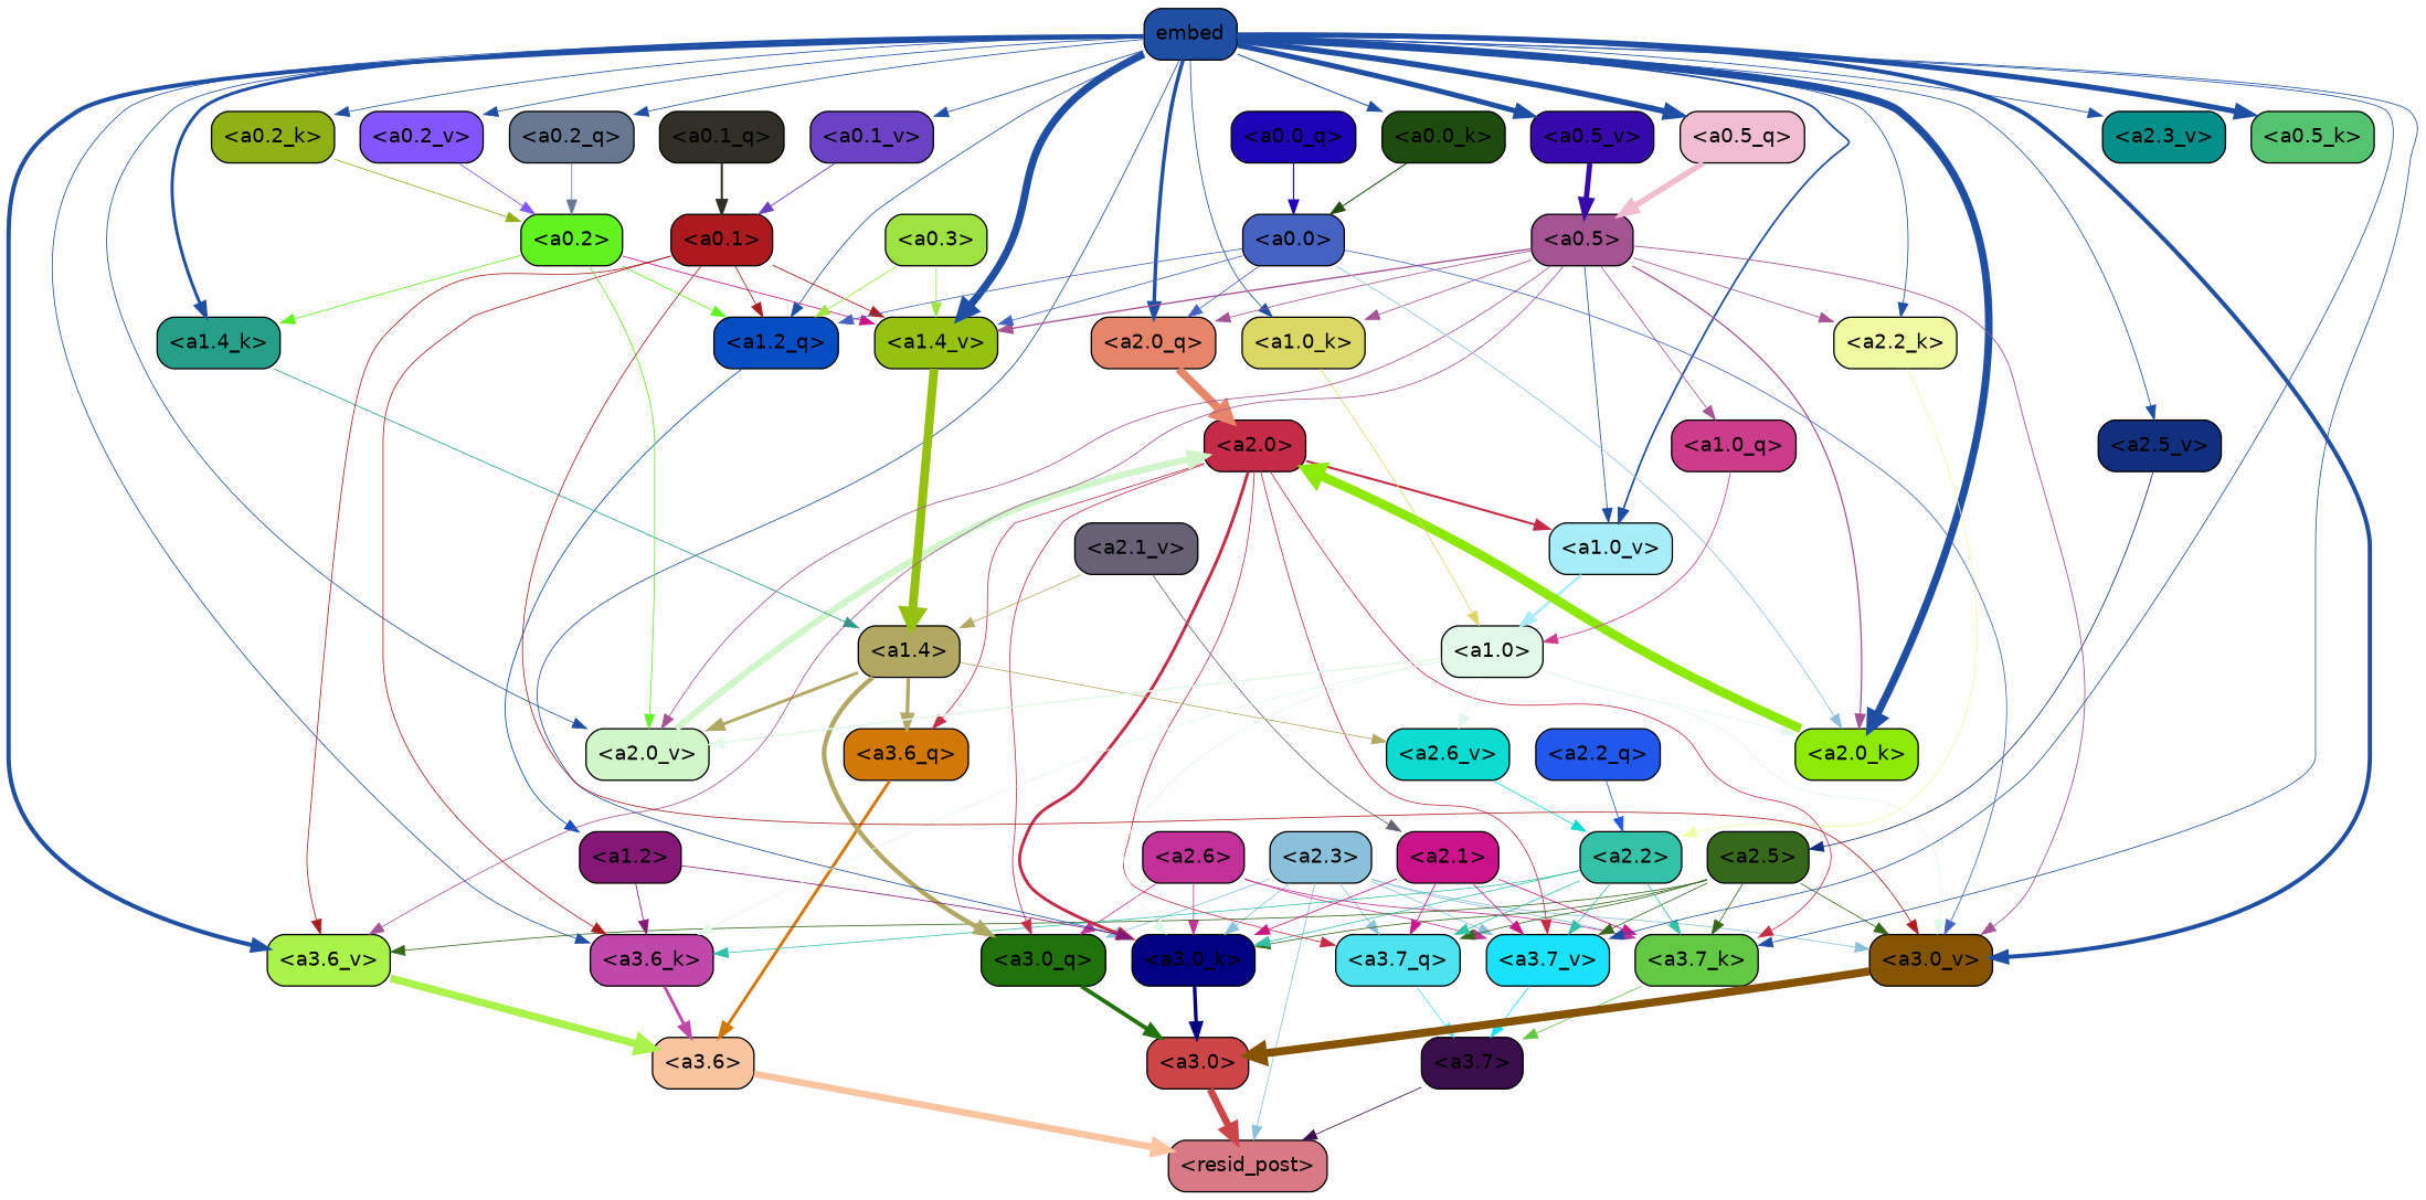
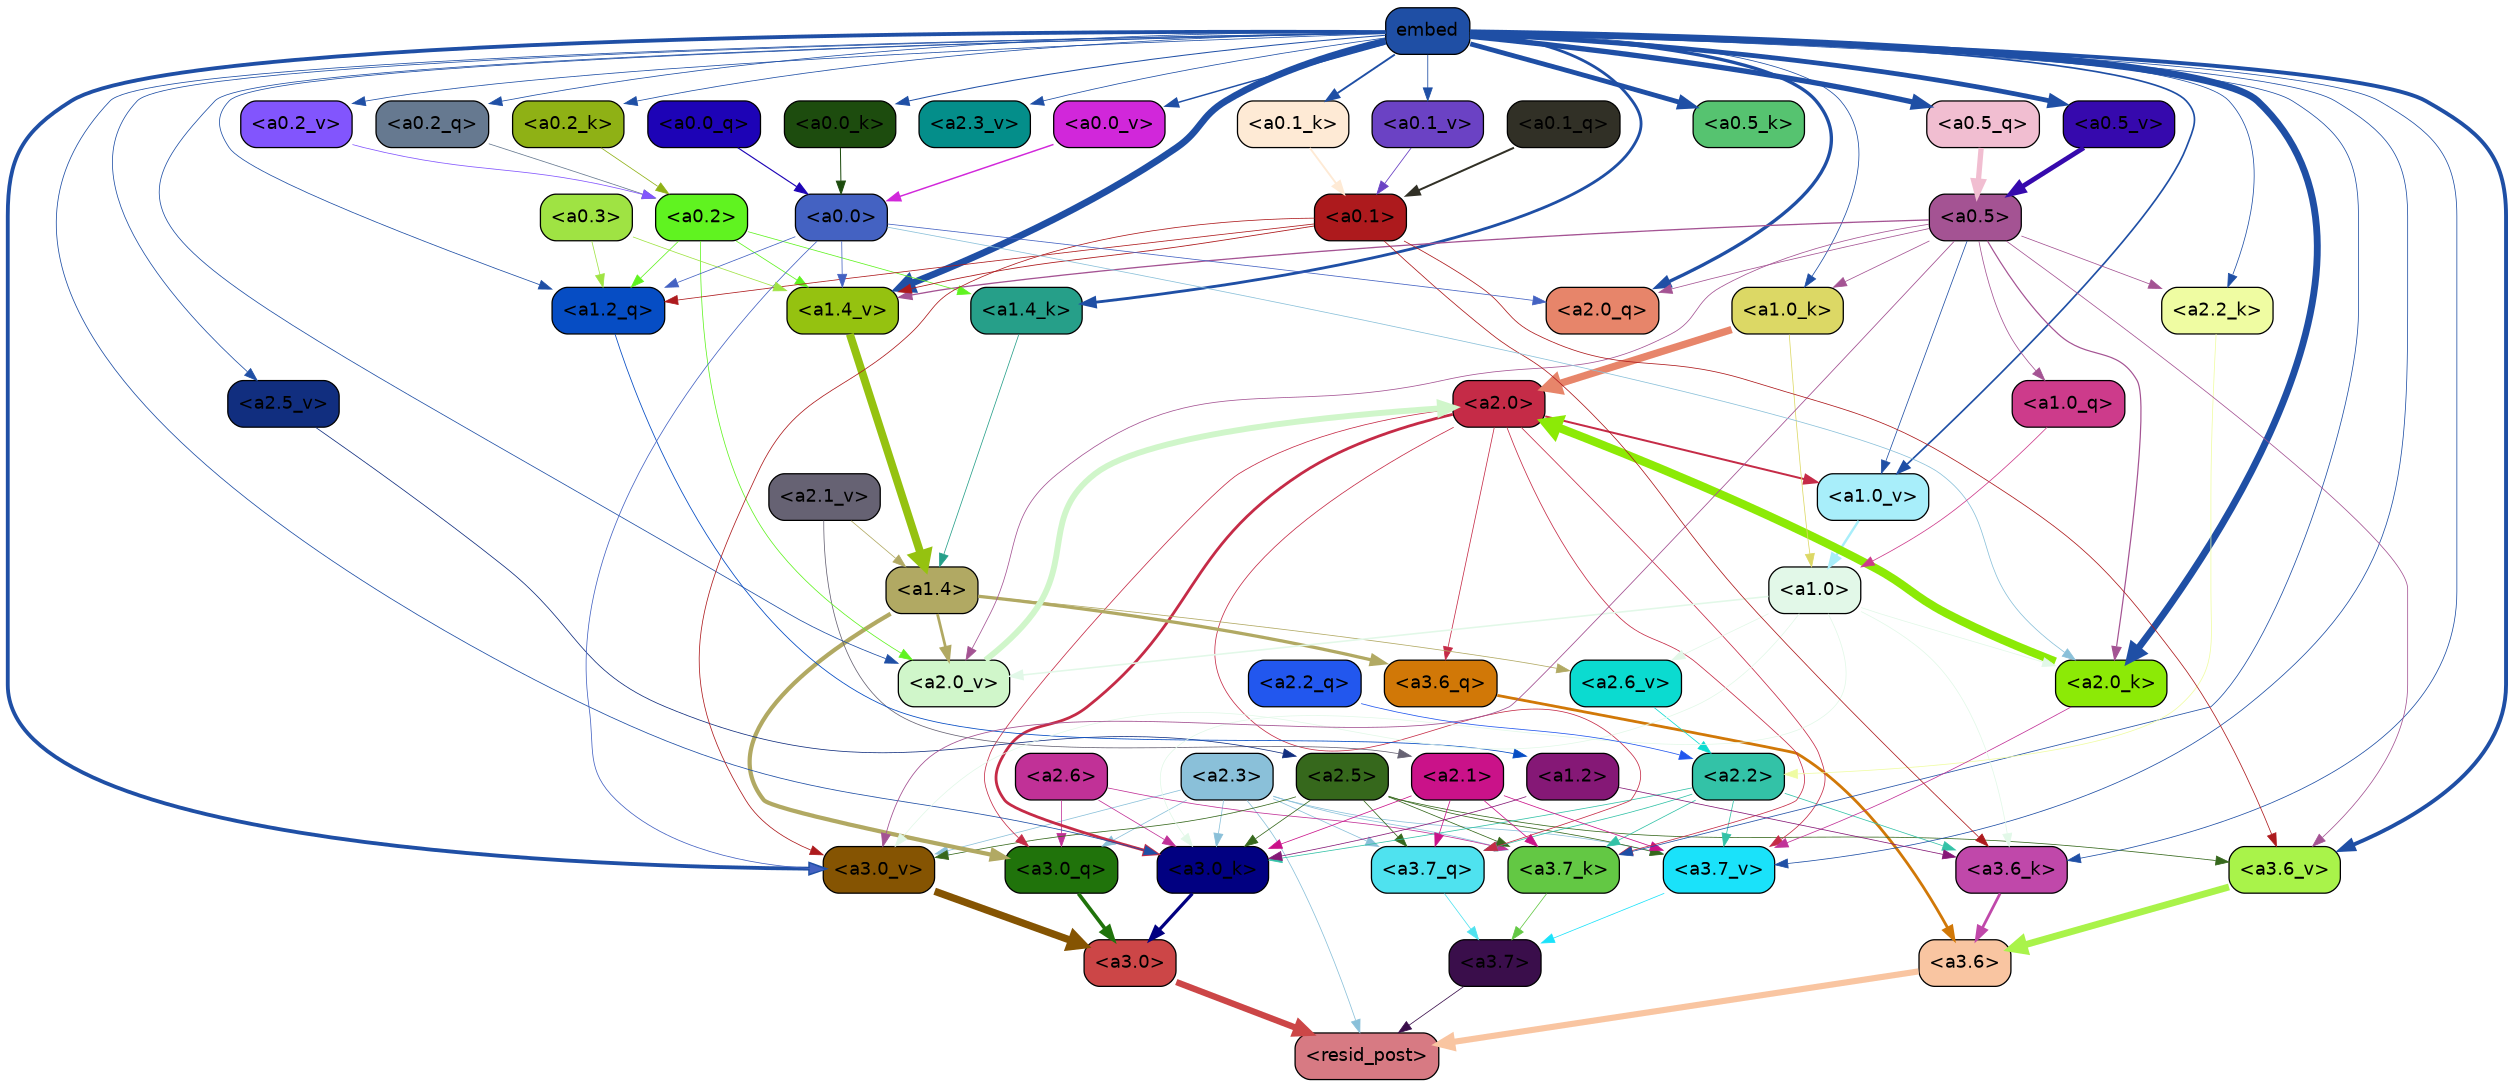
  strict digraph {
    splines=true
    node [color=black fontname=Helvetica shape=box style="filled, rounded"]
    edge [color="#1f4fa5" penwidth=0.6]
    "<a3.7>" [fillcolor="#3a0e4b"]
    "<resid_post>" [fillcolor="#d77a83"]
    "<a3.6>" [fillcolor="#f9c5a1"]
    "<a3.0>" [fillcolor="#cc4647"]
    "<a2.3>" [fillcolor="#8ac0d9"]
    "<a3.7_q>" [fillcolor="#4fe2ef"]
    "<a3.0_q>" [fillcolor="#20730b"]
    "<a3.7_k>" [fillcolor="#63c844"]
    "<a3.0_k>" [fillcolor="#010081"]
    "<a3.7_v>" [fillcolor="#1ae2fa"]
    "<a3.0_v>" [fillcolor="#855402"]
    "<a3.6_q>" [fillcolor="#d17807"]
    "<a3.6_k>" [fillcolor="#c048aa"]
    "<a3.6_v>" [fillcolor="#a9f34a"]
    "<a2.6>" [fillcolor="#c13197"]
    "<a2.5>" [fillcolor="#36681c"]
    "<a2.2>" [fillcolor="#33c2a7"]
    "<a2.1>" [fillcolor="#ca1289"]
    "<a2.0>" [fillcolor="#c52b47"]
    "<a1.0_v>" [fillcolor="#a8eefa"]
    "<a1.4>" [fillcolor="#b1a963"]
    "<a2.6_v>" [fillcolor="#0bdbd0"]
    "<a2.0_v>" [fillcolor="#d0f6ca"]
    "<a2.1_v>" [fillcolor="#666273"]
    embed [fillcolor="#1f4fa5"]
    "<a2.0_q>" [fillcolor="#e7856a"]
    "<a2.2_k>" [fillcolor="#effca2"]
    "<a2.0_k>" [fillcolor="#8cea06"]
    "<a2.5_v>" [fillcolor="#112e7f"]
    "<a2.3_v>" [fillcolor="#048e8a"]
    "<a1.2_q>" [fillcolor="#064dc4"]
    "<a1.4_k>" [fillcolor="#269f89"]
    "<a1.0_k>" [fillcolor="#dcd865"]
    "<a1.4_v>" [fillcolor="#95c210"]
    "<a0.5_q>" [fillcolor="#f1bed1"]
    "<a0.2_q>" [fillcolor="#667990"]
    "<a0.5_k>" [fillcolor="#56c370"]
    "<a0.2_k>" [fillcolor="#8fb115"]
+   "<a0.1_k>" [fillcolor="#feead5"]
    "<a0.0_k>" [fillcolor="#1d4c0e"]
    "<a0.5_v>" [fillcolor="#3609ad"]
    "<a0.2_v>" [fillcolor="#8255fd"]
    "<a0.1_v>" [fillcolor="#6b42c4"]
+   "<a0.0_v>" [fillcolor="#d127da"]
    "<a1.2>" [fillcolor="#851876"]
    "<a1.0>" [fillcolor="#e2f8e8"]
    "<a0.5>" [fillcolor="#a45393"]
    "<a0.2>" [fillcolor="#60f320"]
    "<a0.1>" [fillcolor="#ad1a1d"]
    "<a0.0>" [fillcolor="#4462c2"]
    "<a1.0_q>" [fillcolor="#cd3b8b"]
    "<a2.2_q>" [fillcolor="#2257ee"]
    "<a0.3>" [fillcolor="#9fe343"]
    "<a0.1_q>" [fillcolor="#313026"]
    "<a0.0_q>" [fillcolor="#1d03b6"]
    "<a3.7>" -> "<resid_post>" [color="#3a0e4b"]
    "<a3.6>" -> "<resid_post>" [color="#f9c5a1" penwidth=4.753257989883423]
    "<a3.0>" -> "<resid_post>" [color="#cc4647" penwidth=4.90053927898407]
    "<a2.3>" -> "<resid_post>" [color="#8ac0d9"]
    "<a2.3>" -> "<a3.7_q>" [color="#8ac0d9"]
    "<a2.3>" -> "<a3.0_q>" [color="#8ac0d9"]
    "<a2.3>" -> "<a3.7_k>" [color="#8ac0d9"]
    "<a2.3>" -> "<a3.0_k>" [color="#8ac0d9"]
    "<a2.3>" -> "<a3.7_v>" [color="#8ac0d9"]
    "<a2.3>" -> "<a3.0_v>" [color="#8ac0d9"]
    "<a3.7_q>" -> "<a3.7>" [color="#4fe2ef"]
    "<a3.0_q>" -> "<a3.0>" [color="#20730b" penwidth=2.870753765106201]
    "<a3.7_k>" -> "<a3.7>" [color="#63c844"]
    "<a3.0_k>" -> "<a3.0>" [color="#010081" penwidth=2.520303964614868]
    "<a3.7_v>" -> "<a3.7>" [color="#1ae2fa"]
    "<a3.0_v>" -> "<a3.0>" [color="#855402" penwidth=5.680712580680847]
    "<a3.6_q>" -> "<a3.6>" [color="#d17807" penwidth=2.160832464694977]
    "<a3.6_k>" -> "<a3.6>" [color="#c048aa" penwidth=2.13908451795578]
    "<a3.6_v>" -> "<a3.6>" [color="#a9f34a" penwidth=5.297133803367615]
    "<a2.6>" -> "<a3.0_q>" [color="#c13197"]
    "<a2.6>" -> "<a3.7_k>" [color="#c13197"]
    "<a2.6>" -> "<a3.0_k>" [color="#c13197"]
-   "<a2.6>" -> "<a3.7_v>" [color="#c13197"]
+   "<a2.0_k>" -> "<a3.7_v>" [color="#c13197"]
    "<a2.5>" -> "<a3.7_q>" [color="#36681c"]
    "<a2.5>" -> "<a3.7_k>" [color="#36681c"]
    "<a2.5>" -> "<a3.0_k>" [color="#36681c"]
    "<a2.5>" -> "<a3.7_v>" [color="#36681c"]
    "<a2.5>" -> "<a3.0_v>" [color="#36681c"]
    "<a2.5>" -> "<a3.6_v>" [color="#36681c"]
    "<a2.2>" -> "<a3.7_q>" [color="#33c2a7"]
    "<a2.2>" -> "<a3.7_k>" [color="#33c2a7"]
    "<a2.2>" -> "<a3.0_k>" [color="#33c2a7"]
    "<a2.2>" -> "<a3.7_v>" [color="#33c2a7"]
    "<a2.2>" -> "<a3.6_k>" [color="#33c2a7"]
    "<a2.1>" -> "<a3.7_q>" [color="#ca1289"]
    "<a2.1>" -> "<a3.7_k>" [color="#ca1289"]
    "<a2.1>" -> "<a3.0_k>" [color="#ca1289"]
    "<a2.1>" -> "<a3.7_v>" [color="#ca1289"]
    "<a2.0>" -> "<a3.7_q>" [color="#c52b47"]
    "<a2.0>" -> "<a3.0_q>" [color="#c52b47"]
    "<a2.0>" -> "<a3.7_k>" [color="#c52b47"]
    "<a2.0>" -> "<a3.0_k>" [color="#c52b47" penwidth=2.172017753124237]
    "<a2.0>" -> "<a3.7_v>" [color="#c52b47"]
    "<a2.0>" -> "<a3.6_q>" [color="#c52b47"]
    "<a2.0>" -> "<a1.0_v>" [color="#c52b47" penwidth=1.5348684191703796]
    "<a1.0_v>" -> "<a1.0>" [color="#a8eefa" penwidth=1.874430701136589]
    "<a1.4>" -> "<a3.0_q>" [color="#b1a963" penwidth=3.2595192790031433]
    "<a1.4>" -> "<a3.6_q>" [color="#b1a963" penwidth=2.532623291015625]
    "<a1.4>" -> "<a2.6_v>" [color="#b1a963"]
    "<a1.4>" -> "<a2.0_v>" [color="#b1a963" penwidth=2.1199009865522385]
    "<a2.6_v>" -> "<a2.2>" [color="#0bdbd0"]
    "<a2.0_v>" -> "<a2.0>" [color="#d0f6ca" penwidth=4.592647075653076]
    "<a2.1_v>" -> "<a2.1>" [color="#666273"]
    "<a2.1_v>" -> "<a1.4>" [color="#b1a963"]
    embed -> "<a3.7_k>"
    embed -> "<a3.0_k>" [penwidth=0.6117386221885681]
    embed -> "<a3.7_v>"
    embed -> "<a3.0_v>" [penwidth=2.969020187854767]
    embed -> "<a3.6_k>"
    embed -> "<a3.6_v>" [penwidth=3.0186105966567993]
    embed -> "<a1.0_v>" [penwidth=1.3048751950263977]
    embed -> "<a2.0_v>"
    embed -> "<a2.0_q>" [penwidth=2.5791755318641663]
    embed -> "<a2.2_k>"
    embed -> "<a2.0_k>" [penwidth=5.307481050491333]
    embed -> "<a2.5_v>"
    embed -> "<a2.3_v>"
    embed -> "<a1.2_q>"
    embed -> "<a1.4_k>" [penwidth=2.1839776039123535]
    embed -> "<a1.0_k>"
    embed -> "<a1.4_v>" [penwidth=5.2540810108184814]
    embed -> "<a0.5_q>" [penwidth=4.10348916053772]
    embed -> "<a0.2_q>" [penwidth=0.60056471824646]
    embed -> "<a0.5_k>" [penwidth=3.7413554191589355]
    embed -> "<a0.2_k>"
+   embed -> "<a0.1_k>" [penwidth=1.4689924716949463]
    embed -> "<a0.0_k>" [penwidth=0.7751901149749756]
    embed -> "<a0.5_v>" [penwidth=3.7020363211631775]
    embed -> "<a0.2_v>"
    embed -> "<a0.1_v>" [penwidth=0.6266210079193115]
-   "<a2.0_q>" -> "<a2.0>" [color="#e7856a" penwidth=5.682948350906372]
+   embed -> "<a0.0_v>" [penwidth=1.1311111450195312]
+   "<a1.0_k>" -> "<a2.0>" [color="#e7856a" penwidth=5.682948350906372]
    "<a2.2_k>" -> "<a2.2>" [color="#effca2"]
    "<a2.0_k>" -> "<a2.0>" [color="#8cea06" penwidth=6.450693130493164]
    "<a2.5_v>" -> "<a2.5>" [color="#112e7f"]
    "<a1.2_q>" -> "<a1.2>" [color="#064dc4" penwidth=0.6323684453964233]
    "<a1.4_k>" -> "<a1.4>" [color="#269f89"]
    "<a1.0_k>" -> "<a1.0>" [color="#dcd865"]
    "<a1.4_v>" -> "<a1.4>" [color="#95c210" penwidth=6.149721145629883]
    "<a0.5_q>" -> "<a0.5>" [color="#f1bed1" penwidth=4.096640631556511]
    "<a0.2_q>" -> "<a0.2>" [color="#667990" penwidth=0.6005611419677734]
    "<a0.2_k>" -> "<a0.2>" [color="#8fb115"]
+   "<a0.1_k>" -> "<a0.1>" [color="#feead5" penwidth=1.4667291641235352]
    "<a0.0_k>" -> "<a0.0>" [color="#1d4c0e" penwidth=0.7793014049530029]
    "<a0.5_v>" -> "<a0.5>" [color="#3609ad" penwidth=3.717004656791687]
    "<a0.2_v>" -> "<a0.2>" [color="#8255fd"]
    "<a0.1_v>" -> "<a0.1>" [color="#6b42c4" penwidth=0.6493067741394043]
+   "<a0.0_v>" -> "<a0.0>" [color="#d127da" penwidth=1.1432268619537354]
    "<a1.2>" -> "<a3.0_k>" [color="#851876"]
    "<a1.2>" -> "<a3.6_k>" [color="#851876"]
    "<a1.0>" -> "<a3.0_k>" [color="#e2f8e8"]
    "<a1.0>" -> "<a3.0_v>" [color="#e2f8e8"]
    "<a1.0>" -> "<a3.6_k>" [color="#e2f8e8"]
    "<a1.0>" -> "<a2.6_v>" [color="#e2f8e8"]
    "<a1.0>" -> "<a2.0_v>" [color="#e2f8e8" penwidth=1.237271785736084]
    "<a1.0>" -> "<a2.0_k>" [color="#e2f8e8"]
    "<a0.5>" -> "<a3.0_v>" [color="#a45393" penwidth=0.6409564018249512]
    "<a0.5>" -> "<a3.6_v>" [color="#a45393"]
    "<a0.5>" -> "<a1.0_v>"
    "<a0.5>" -> "<a2.0_v>" [color="#a45393"]
    "<a0.5>" -> "<a2.0_q>" [color="#a45393"]
    "<a0.5>" -> "<a2.2_k>" [color="#a45393"]
    "<a0.5>" -> "<a2.0_k>" [color="#a45393" penwidth=0.9355769157409668]
    "<a0.5>" -> "<a1.0_k>" [color="#a45393"]
    "<a0.5>" -> "<a1.4_v>" [color="#a45393" penwidth=1.016412615776062]
    "<a0.5>" -> "<a1.0_q>" [color="#a45393"]
    "<a0.2>" -> "<a2.0_v>" [color="#60f320"]
    "<a0.2>" -> "<a1.2_q>" [color="#60f320"]
    "<a0.2>" -> "<a1.4_k>" [color="#60f320"]
-   "<a0.2>" -> "<a1.4_v>" [color="#ca1289"]
+   "<a0.2>" -> "<a1.4_v>" [color="#60f320"]
    "<a0.1>" -> "<a3.0_v>" [color="#ad1a1d"]
    "<a0.1>" -> "<a3.6_k>" [color="#ad1a1d"]
    "<a0.1>" -> "<a3.6_v>" [color="#ad1a1d"]
    "<a0.1>" -> "<a1.2_q>" [color="#ad1a1d"]
    "<a0.1>" -> "<a1.4_v>" [color="#ad1a1d" penwidth=0.6440334320068359]
    "<a0.0>" -> "<a3.0_v>" [color="#4462c2"]
    "<a0.0>" -> "<a2.0_q>" [color="#4462c2"]
    "<a0.0>" -> "<a2.0_k>" [color="#8ac0d9"]
    "<a0.0>" -> "<a1.2_q>" [color="#4462c2"]
    "<a0.0>" -> "<a1.4_v>" [color="#4462c2"]
    "<a1.0_q>" -> "<a1.0>" [color="#cd3b8b"]
    "<a2.2_q>" -> "<a2.2>" [color="#2257ee"]
    "<a0.3>" -> "<a1.2_q>" [color="#9fe343"]
    "<a0.3>" -> "<a1.4_v>" [color="#9fe343"]
    "<a0.1_q>" -> "<a0.1>" [color="#313026" penwidth=1.5538761615753174]
    "<a0.0_q>" -> "<a0.0>" [color="#1d03b6" penwidth=0.8876461982727051]
  }
